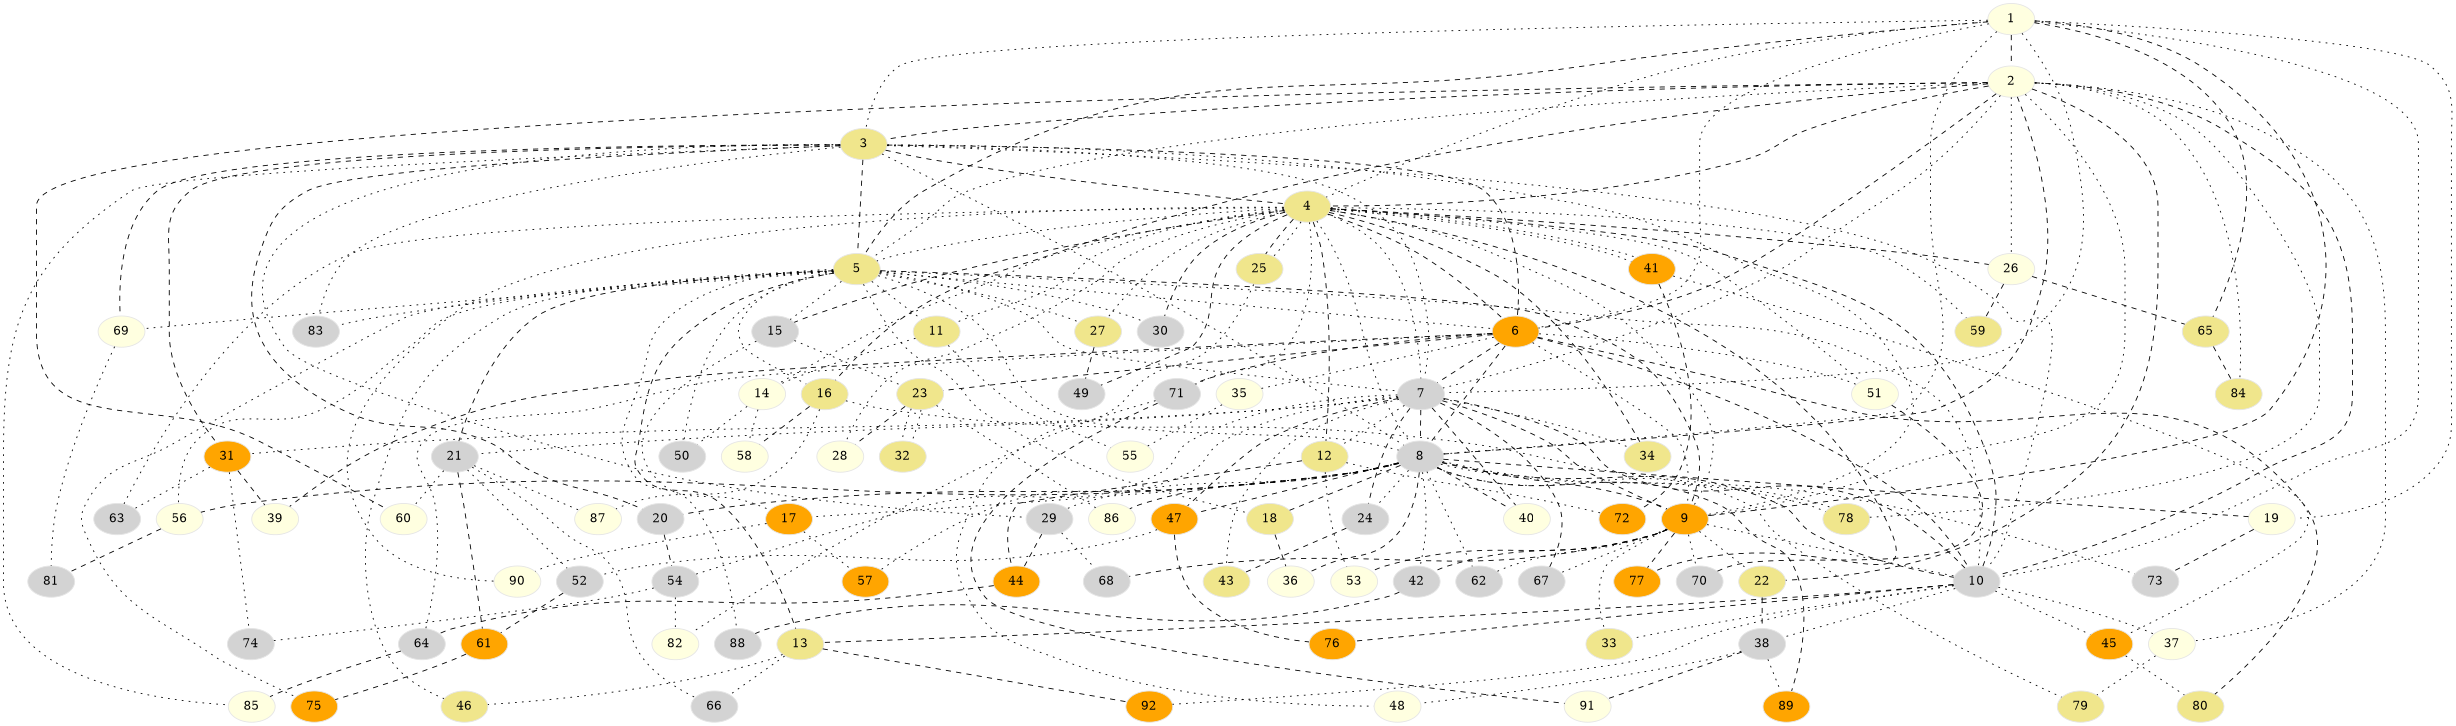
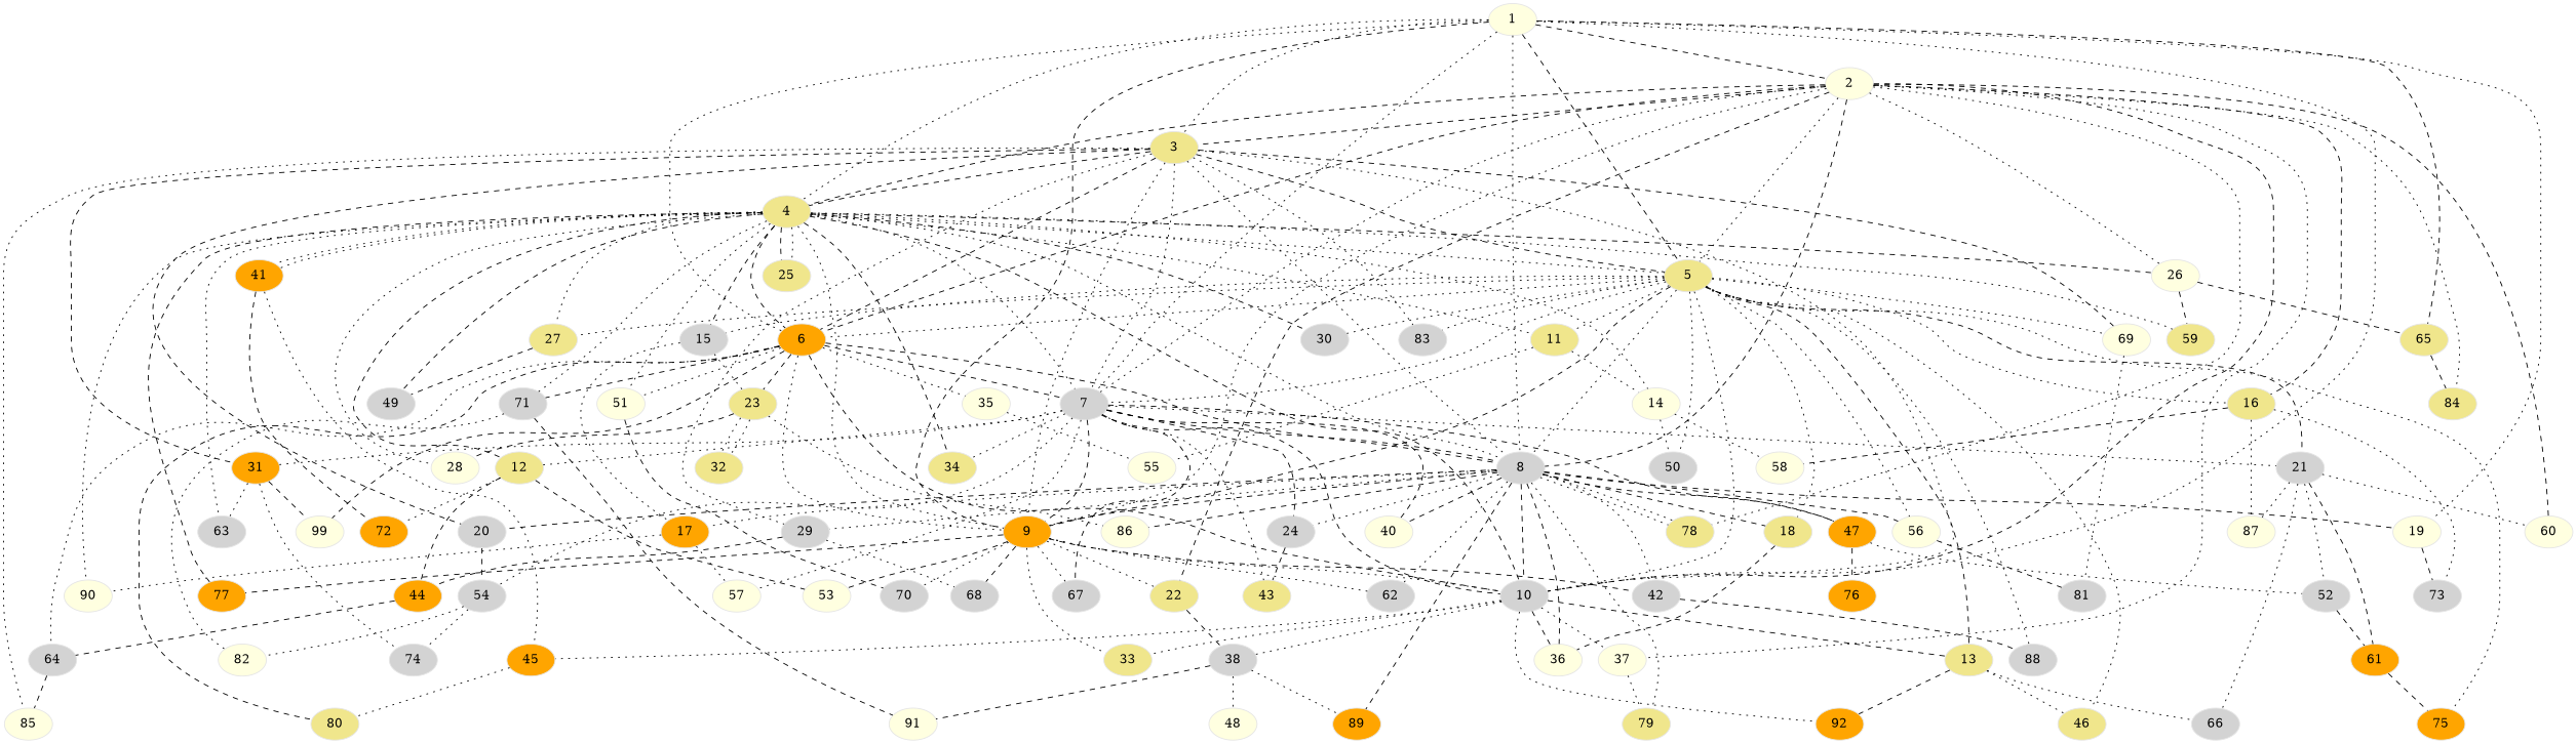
  graph {
    node [color=gray90 fillcolor=lightgrey style=filled]
    edge [style=dotted]
    1 [fillcolor=lightyellow]
    2 [fillcolor=lightyellow]
    3 [fillcolor=khaki]
    4 [fillcolor=khaki]
    5 [fillcolor=khaki]
    6 [fillcolor=orange]
    7
    8
    9 [fillcolor=orange]
    10
    19 [fillcolor=lightyellow]
    65 [fillcolor=khaki]
    16 [fillcolor=khaki]
    22 [fillcolor=khaki]
    26 [fillcolor=lightyellow]
    37 [fillcolor=lightyellow]
    60 [fillcolor=lightyellow]
    84 [fillcolor=khaki]
    78 [fillcolor=khaki]
    20
    29
    31 [fillcolor=orange]
    69 [fillcolor=lightyellow]
    83
    85 [fillcolor=lightyellow]
    11 [fillcolor=khaki]
    12 [fillcolor=khaki]
    14 [fillcolor=lightyellow]
    15
    25 [fillcolor=khaki]
    27 [fillcolor=khaki]
    28 [fillcolor=lightyellow]
    30
    34 [fillcolor=khaki]
    41 [fillcolor=orange]
    49
    51 [fillcolor=lightyellow]
    59 [fillcolor=khaki]
    63
    71
    77 [fillcolor=orange]
    90 [fillcolor=lightyellow]
    13 [fillcolor=khaki]
    18 [fillcolor=khaki]
    21
    46 [fillcolor=khaki]
    50
    56 [fillcolor=lightyellow]
    75 [fillcolor=orange]
    88
    35 [fillcolor=lightyellow]
    23 [fillcolor=khaki]
-   39 [fillcolor=lightyellow]
+   39 [fillcolor=lightyellow label=99]
    64
    80 [fillcolor=khaki]
    24
    40 [fillcolor=lightyellow]
    43 [fillcolor=khaki]
    47 [fillcolor=orange]
    54
-   57 [fillcolor=orange]
+   57 [fillcolor=lightyellow]
    67
    17 [fillcolor=orange]
    36 [fillcolor=lightyellow]
    42
    62
    79 [fillcolor=khaki]
    86 [fillcolor=lightyellow]
    89 [fillcolor=orange]
    33 [fillcolor=khaki]
    53 [fillcolor=lightyellow]
    68
    70
    38
    45 [fillcolor=orange]
    76 [fillcolor=orange]
    92 [fillcolor=orange]
    73
    58 [fillcolor=lightyellow]
    87 [fillcolor=lightyellow]
    55 [fillcolor=lightyellow]
    44 [fillcolor=orange]
    74
    81
    72 [fillcolor=orange]
    48 [fillcolor=lightyellow]
    91 [fillcolor=lightyellow]
    82 [fillcolor=lightyellow]
    66
    52
    61 [fillcolor=orange]
    32 [fillcolor=khaki]
    1 -- 2 [style=dashed]
    1 -- 3
    1 -- 4
    1 -- 5 [style=dashed]
    1 -- 6
    1 -- 7
    1 -- 8
    1 -- 9 [style=dashed]
    1 -- 10
    1 -- 19
    1 -- 65 [style=dashed]
    2 -- 3 [style=dashed]
    2 -- 4 [style=dashed]
    2 -- 5
    2 -- 6 [style=dashed]
    2 -- 7
    2 -- 8 [style=dashed]
    2 -- 9
    2 -- 10 [style=dashed]
    2 -- 16 [style=dashed]
    2 -- 22 [style=dashed]
    2 -- 26
    2 -- 37
    2 -- 60 [style=dashed]
    2 -- 84
    2 -- 78
    3 -- 4 [style=dashed]
    3 -- 5 [style=dashed]
    3 -- 6 [style=dashed]
    3 -- 7
    3 -- 8
    3 -- 9
    3 -- 10
    3 -- 20 [style=dashed]
    3 -- 29
    3 -- 31 [style=dashed]
    3 -- 69 [style=dashed]
    3 -- 83
    3 -- 85
    4 -- 5
    4 -- 6 [style=dashed]
    4 -- 7
    4 -- 8
    4 -- 9
    4 -- 10 [style=dashed]
    4 -- 26 [style=dashed]
    4 -- 11
    4 -- 12 [style=dashed]
    4 -- 14
    4 -- 15 [style=dashed]
    4 -- 25 [style=dashed]
    4 -- 25
    4 -- 27
    4 -- 28
    4 -- 30 [style=dashed]
    4 -- 34 [style=dashed]
    4 -- 41
    4 -- 41
    4 -- 49 [style=dashed]
    4 -- 51
    4 -- 59
    4 -- 63
    4 -- 71
    4 -- 77 [style=dashed]
    4 -- 90
    5 -- 6
    5 -- 7
    5 -- 8
    5 -- 9 [style=dashed]
    5 -- 10
    5 -- 16
    5 -- 69
    5 -- 83
    5 -- 11
    5 -- 15
    5 -- 27
    5 -- 30
    5 -- 13 [style=dashed]
    5 -- 18
    5 -- 21 [style=dashed]
    5 -- 46
    5 -- 50
    5 -- 56
    5 -- 75
    5 -- 88
    6 -- 7 [style=dashed]
    6 -- 8 [style=dashed]
    6 -- 9
    6 -- 10 [style=dashed]
    6 -- 51
    6 -- 71 [style=dashed]
    6 -- 35
    6 -- 23 [style=dashed]
    6 -- 39 [style=dashed]
    6 -- 64
    6 -- 80 [style=dashed]
    7 -- 8 [style=dashed]
    7 -- 9 [style=dashed]
    7 -- 10 [style=dashed]
    7 -- 31
    7 -- 12
    7 -- 34
    7 -- 21
    7 -- 24 [style=dashed]
    7 -- 40 [style=dashed]
    7 -- 43
    7 -- 47 [style=dashed]
    7 -- 54
    7 -- 57
    7 -- 67 [style=dashed]
    8 -- 9 [style=dashed]
    8 -- 10 [style=dashed]
    8 -- 19 [style=dashed]
    8 -- 78
    8 -- 78
    8 -- 20 [style=dashed]
    8 -- 29
    8 -- 18 [style=dashed]
    8 -- 56 [style=dashed]
    8 -- 24
    8 -- 40 [style=dashed]
    8 -- 47 [style=dashed]
    8 -- 17
    8 -- 36 [style=dashed]
    8 -- 42
    8 -- 62
    8 -- 79
    8 -- 86 [style=dashed]
    8 -- 89 [style=dashed]
    9 -- 10
    9 -- 22
    9 -- 77 [style=dashed]
    9 -- 67
    9 -- 42 [style=dashed]
    9 -- 62
    9 -- 33
    9 -- 53 [style=dashed]
    9 -- 68 [style=dashed]
    9 -- 70
    10 -- 37
    10 -- 13 [style=dashed]
    10 -- 33
    10 -- 38
    10 -- 45
-   10 -- 76 [style=dashed]
+   10 -- 36 [style=dashed]
    10 -- 92
    19 -- 73 [style=dashed]
    65 -- 84 [style=dashed]
    16 -- 73
    16 -- 58 [style=dashed]
    16 -- 87
    22 -- 38 [style=dashed]
    26 -- 65 [style=dashed]
    26 -- 59 [style=dashed]
    37 -- 79
    20 -- 54 [style=dashed]
    29 -- 68
    29 -- 44 [style=dashed]
    31 -- 63
    31 -- 39 [style=dashed]
    31 -- 74
    69 -- 81
    11 -- 14
    11 -- 55
-   12 -- 53
+   12 -- 53 [style=dashed]
    12 -- 44 [style=dashed]
    12 -- 72
    14 -- 50
    14 -- 58
    15 -- 23
    15 -- 17
-   25 -- 48
    27 -- 49 [style=dashed]
    41 -- 45
    41 -- 72 [style=dashed]
    51 -- 70 [style=dashed]
    71 -- 91 [style=dashed]
    71 -- 82
    13 -- 46
    13 -- 92 [style=dashed]
    13 -- 66
    18 -- 36 [style=dashed]
    21 -- 60
    21 -- 87
    21 -- 66
    21 -- 52
    21 -- 61 [style=dashed]
    56 -- 81 [style=dashed]
    35 -- 55
    23 -- 28 [style=dashed]
    23 -- 86
    23 -- 32
    23 -- 32
    64 -- 85 [style=dashed]
    24 -- 43 [style=dashed]
    47 -- 76 [style=dashed]
    47 -- 52
    54 -- 74
    54 -- 82
    17 -- 90
    17 -- 57
    42 -- 88 [style=dashed]
    38 -- 89
    38 -- 48
    38 -- 91 [style=dashed]
    45 -- 80
    44 -- 64 [style=dashed]
    52 -- 61 [style=dashed]
    61 -- 75 [style=dashed]
  }
